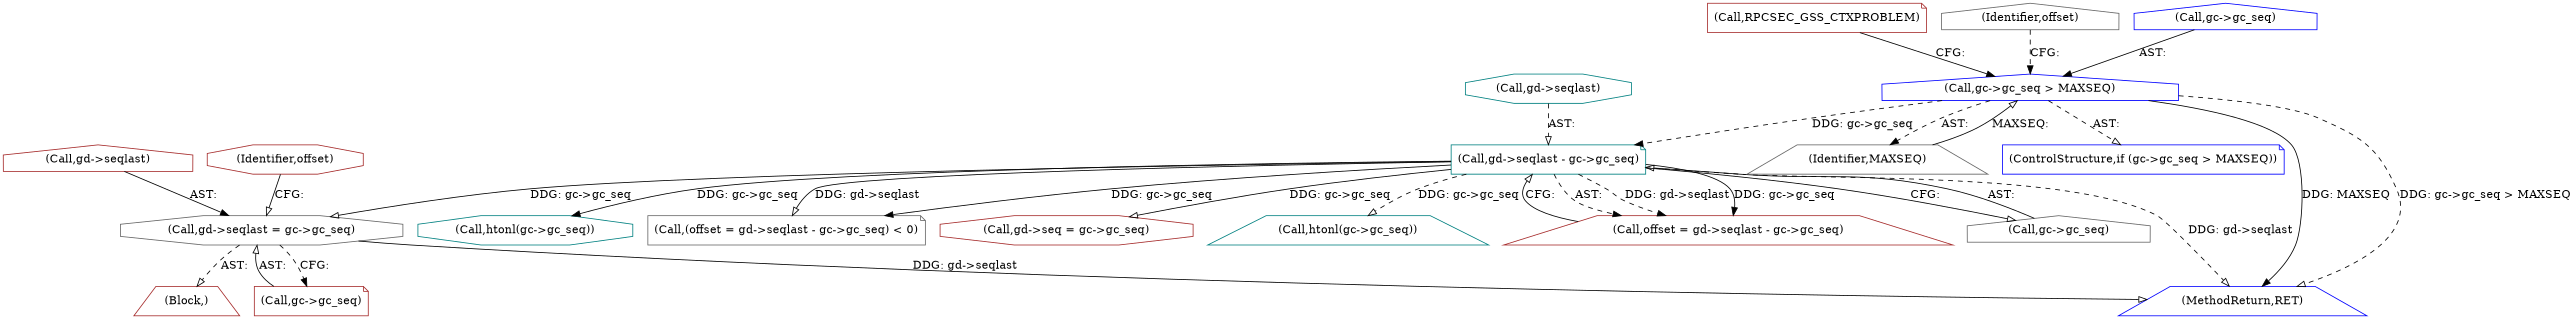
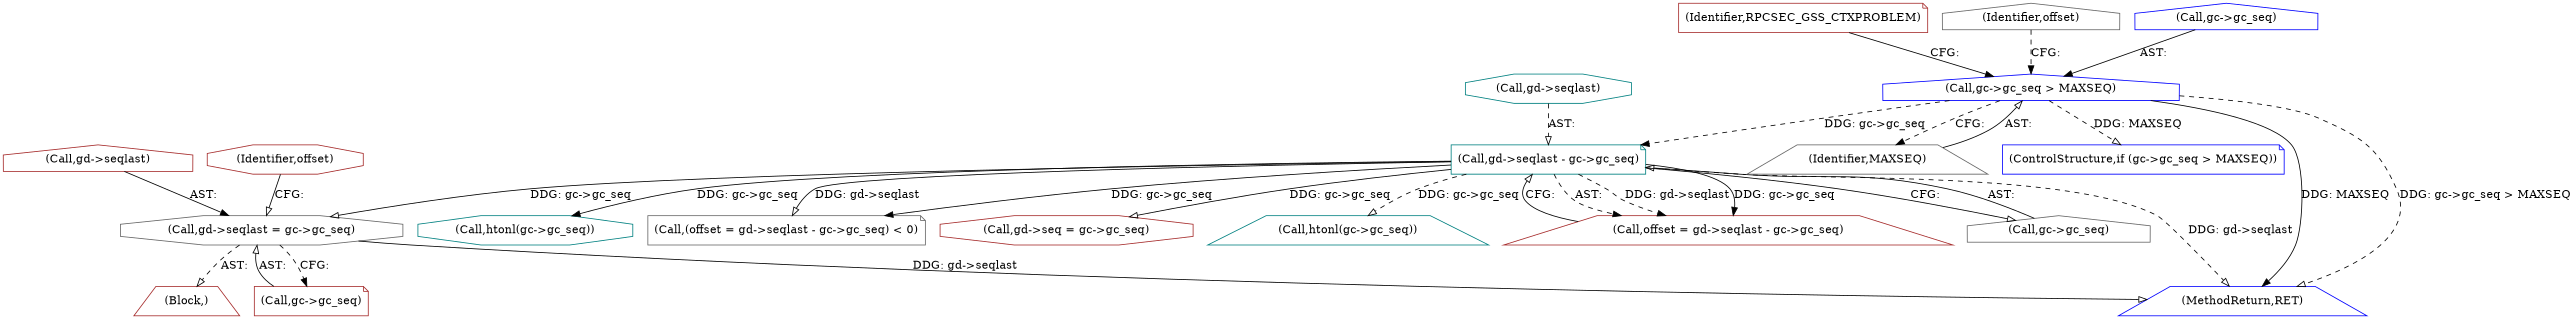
  digraph {
    node [color=brown shape=octagon]
    edge [arrowhead=onormal style=solid]
    n1 [color=gray40 label="(Call,gd->seqlast = gc->gc_seq)"]
    n2 [color=blue label="(MethodReturn,RET)" shape=trapezium]
    n3 [label="(Block,)" shape=trapezium]
    n4 [label="(Call,gc->gc_seq)" shape=note]
    n5 [color=teal label="(Call,gd->seqlast - gc->gc_seq)" shape=note]
    n6 [label="(Call,offset = gd->seqlast - gc->gc_seq)" shape=trapezium]
    n7 [color=teal label="(Call,htonl(gc->gc_seq))"]
    n8 [color=gray40 label="(Call,(offset = gd->seqlast - gc->gc_seq) < 0)" shape=note]
    n9 [label="(Call,gd->seq = gc->gc_seq)"]
    n10 [color=teal label="(Call,htonl(gc->gc_seq))" shape=trapezium]
    n11 [color=gray40 label="(Call,gc->gc_seq)" shape=house]
    n12 [color=blue label="(Call,gc->gc_seq > MAXSEQ)" shape=house]
    n13 [color=gray40 label="(Identifier,MAXSEQ)" shape=trapezium]
    n14 [color=blue label="(ControlStructure,if (gc->gc_seq > MAXSEQ))" shape=note]
    n15 [label="(Call,gd->seqlast)" shape=house]
-   n16 [label="(Call,RPCSEC_GSS_CTXPROBLEM)" shape=note]
+   n16 [label="(Identifier,RPCSEC_GSS_CTXPROBLEM)" shape=note]
    n17 [color=gray40 label="(Identifier,offset)" shape=house]
    n18 [label="(Identifier,offset)"]
    n19 [color=teal label="(Call,gd->seqlast)"]
    n20 [color=blue label="(Call,gc->gc_seq)" shape=house]
    n1 -> n2 [label="DDG: gd->seqlast"]
    n1 -> n3 [label="AST: " style=dashed]
    n1 -> n4 [arrowhead=normal label="CFG: " style=dashed]
    n4 -> n1 [label="AST: "]
    n5 -> n1 [label="DDG: gc->gc_seq"]
    n5 -> n2 [label="DDG: gd->seqlast" style=dashed]
    n5 -> n6 [arrowhead=normal label="AST: " style=dashed]
    n5 -> n6 [arrowhead=normal label="DDG: gd->seqlast" style=dashed]
    n5 -> n6 [arrowhead=normal label="DDG: gc->gc_seq"]
    n5 -> n7 [arrowhead=normal label="DDG: gc->gc_seq"]
    n5 -> n8 [label="DDG: gd->seqlast"]
    n5 -> n8 [arrowhead=normal label="DDG: gc->gc_seq"]
    n5 -> n9 [label="DDG: gc->gc_seq"]
    n5 -> n10 [label="DDG: gc->gc_seq" style=dashed]
    n5 -> n11 [label="CFG: "]
    n6 -> n5 [label="CFG: "]
    n11 -> n5 [label="AST: "]
    n12 -> n2 [label="DDG: gc->gc_seq > MAXSEQ" style=dashed]
    n12 -> n2 [arrowhead=normal label="DDG: MAXSEQ"]
    n12 -> n5 [arrowhead=normal label="DDG: gc->gc_seq" style=dashed]
-   n12 -> n13 [arrowhead=normal label="AST: " style=dashed]
-   n12 -> n14 [label="AST: " style=dashed]
-   n13 -> n12 [label="MAXSEQ: "]
+   n12 -> n13 [arrowhead=normal label="CFG: " style=dashed]
+   n12 -> n14 [label="DDG: MAXSEQ" style=dashed]
+   n13 -> n12 [label="AST: "]
    n15 -> n1 [arrowhead=normal label="AST: "]
    n16 -> n12 [arrowhead=normal label="CFG: "]
    n17 -> n12 [arrowhead=normal label="CFG: " style=dashed]
    n18 -> n1 [label="CFG: "]
    n19 -> n5 [label="AST: " style=dashed]
    n20 -> n12 [arrowhead=normal label="AST: "]
  }
